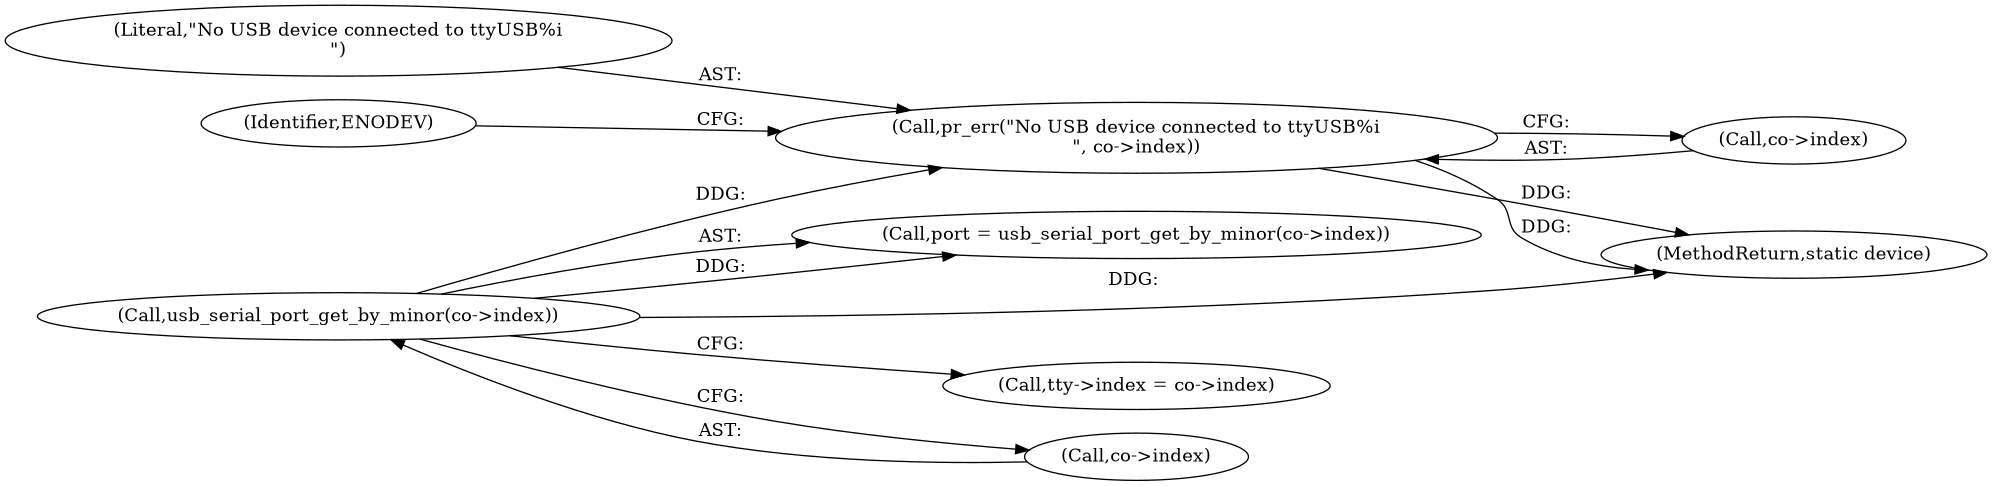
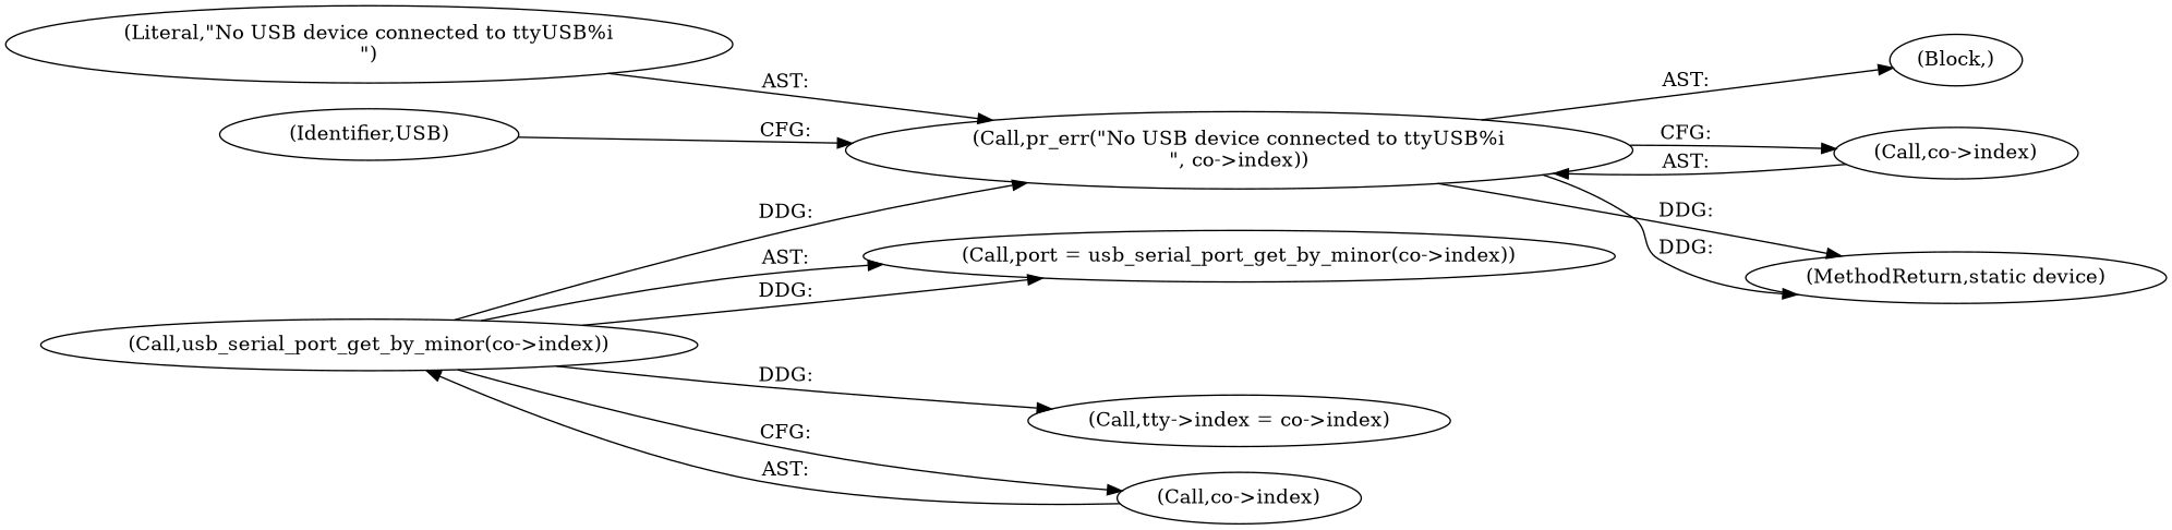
  digraph {
    rankdir=LR
    n1 [label="(Call,pr_err(\"No USB device connected to ttyUSB%i\n\", co->index))"]
    n2 [label="(Call,co->index)"]
    n3 [label="(MethodReturn,static device)"]
+   n4 [label="(Block,)"]
    n5 [label="(Call,usb_serial_port_get_by_minor(co->index))"]
    n6 [label="(Call,tty->index = co->index)"]
    n7 [label="(Call,co->index)"]
    n8 [label="(Call,port = usb_serial_port_get_by_minor(co->index))"]
    n9 [label="(Literal,\"No USB device connected to ttyUSB%i\n\")"]
-   n10 [label="(Identifier,ENODEV)"]
+   n10 [label="(Identifier,USB)"]
    n1 -> n2 [label="CFG: "]
    n1 -> n3 [label="DDG: "]
    n1 -> n3 [label="DDG: "]
+   n1 -> n4 [label="AST: "]
    n2 -> n1 [label="AST: "]
    n5 -> n1 [label="DDG: "]
-   n5 -> n3 [label="DDG: "]
-   n5 -> n6 [label="CFG: "]
+   n5 -> n6 [label="DDG: "]
    n5 -> n7 [label="CFG: "]
    n5 -> n8 [label="AST: "]
    n5 -> n8 [label="DDG: "]
    n7 -> n5 [label="AST: "]
    n9 -> n1 [label="AST: "]
    n10 -> n1 [label="CFG: "]
  }
